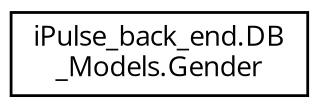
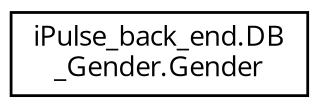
  digraph {
    rankdir=TB
    fontname="Open Sans"
-   n1 [color=black fillcolor=white fontname="Open Sans" fontsize=10 height=0.2 label="iPulse_back_end.DB\l_Models.Gender" shape=record style=filled width=0.4]
+   n1 [color=black fillcolor=white fontname="Open Sans" fontsize=10 height=0.2 label="iPulse_back_end.DB\l_Gender.Gender" shape=record style=filled width=0.4]
  }
